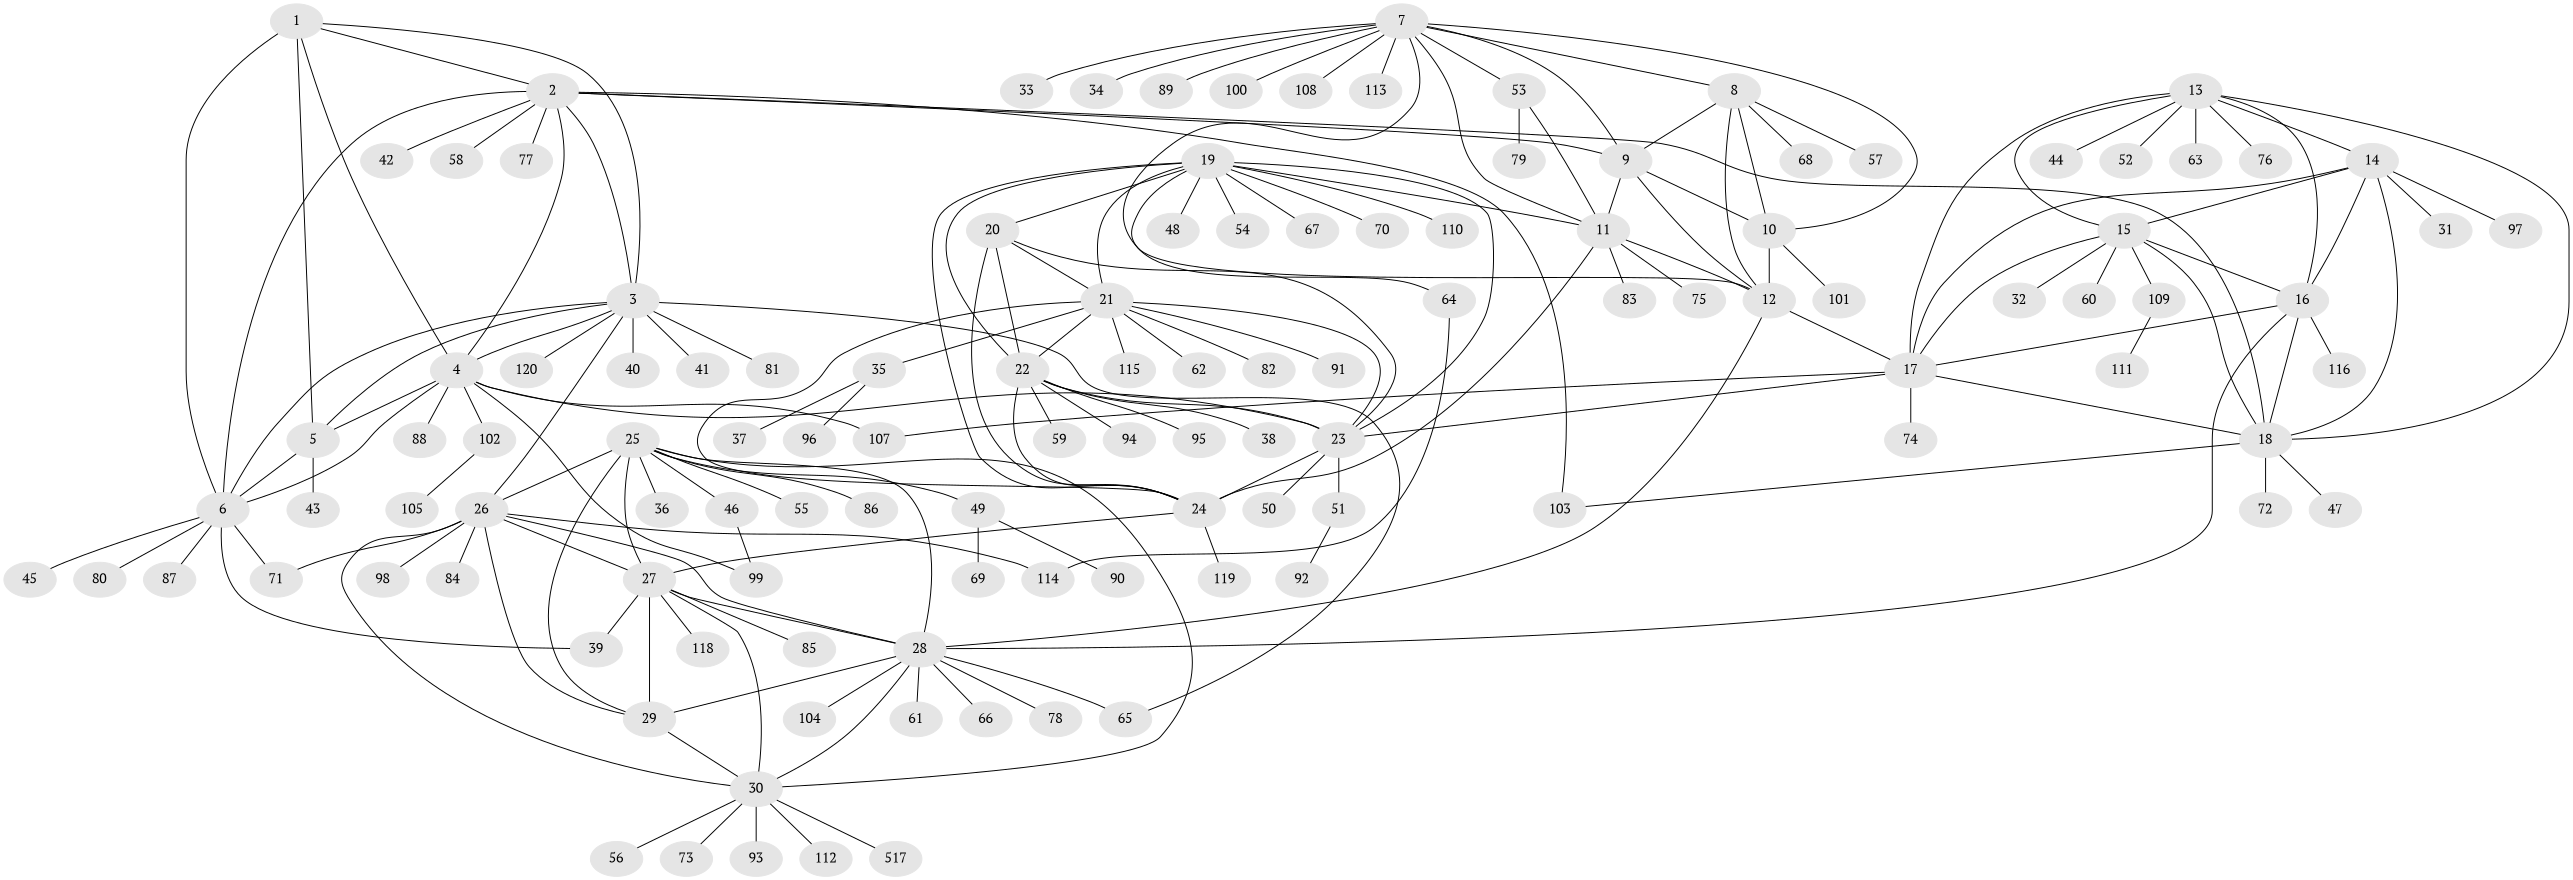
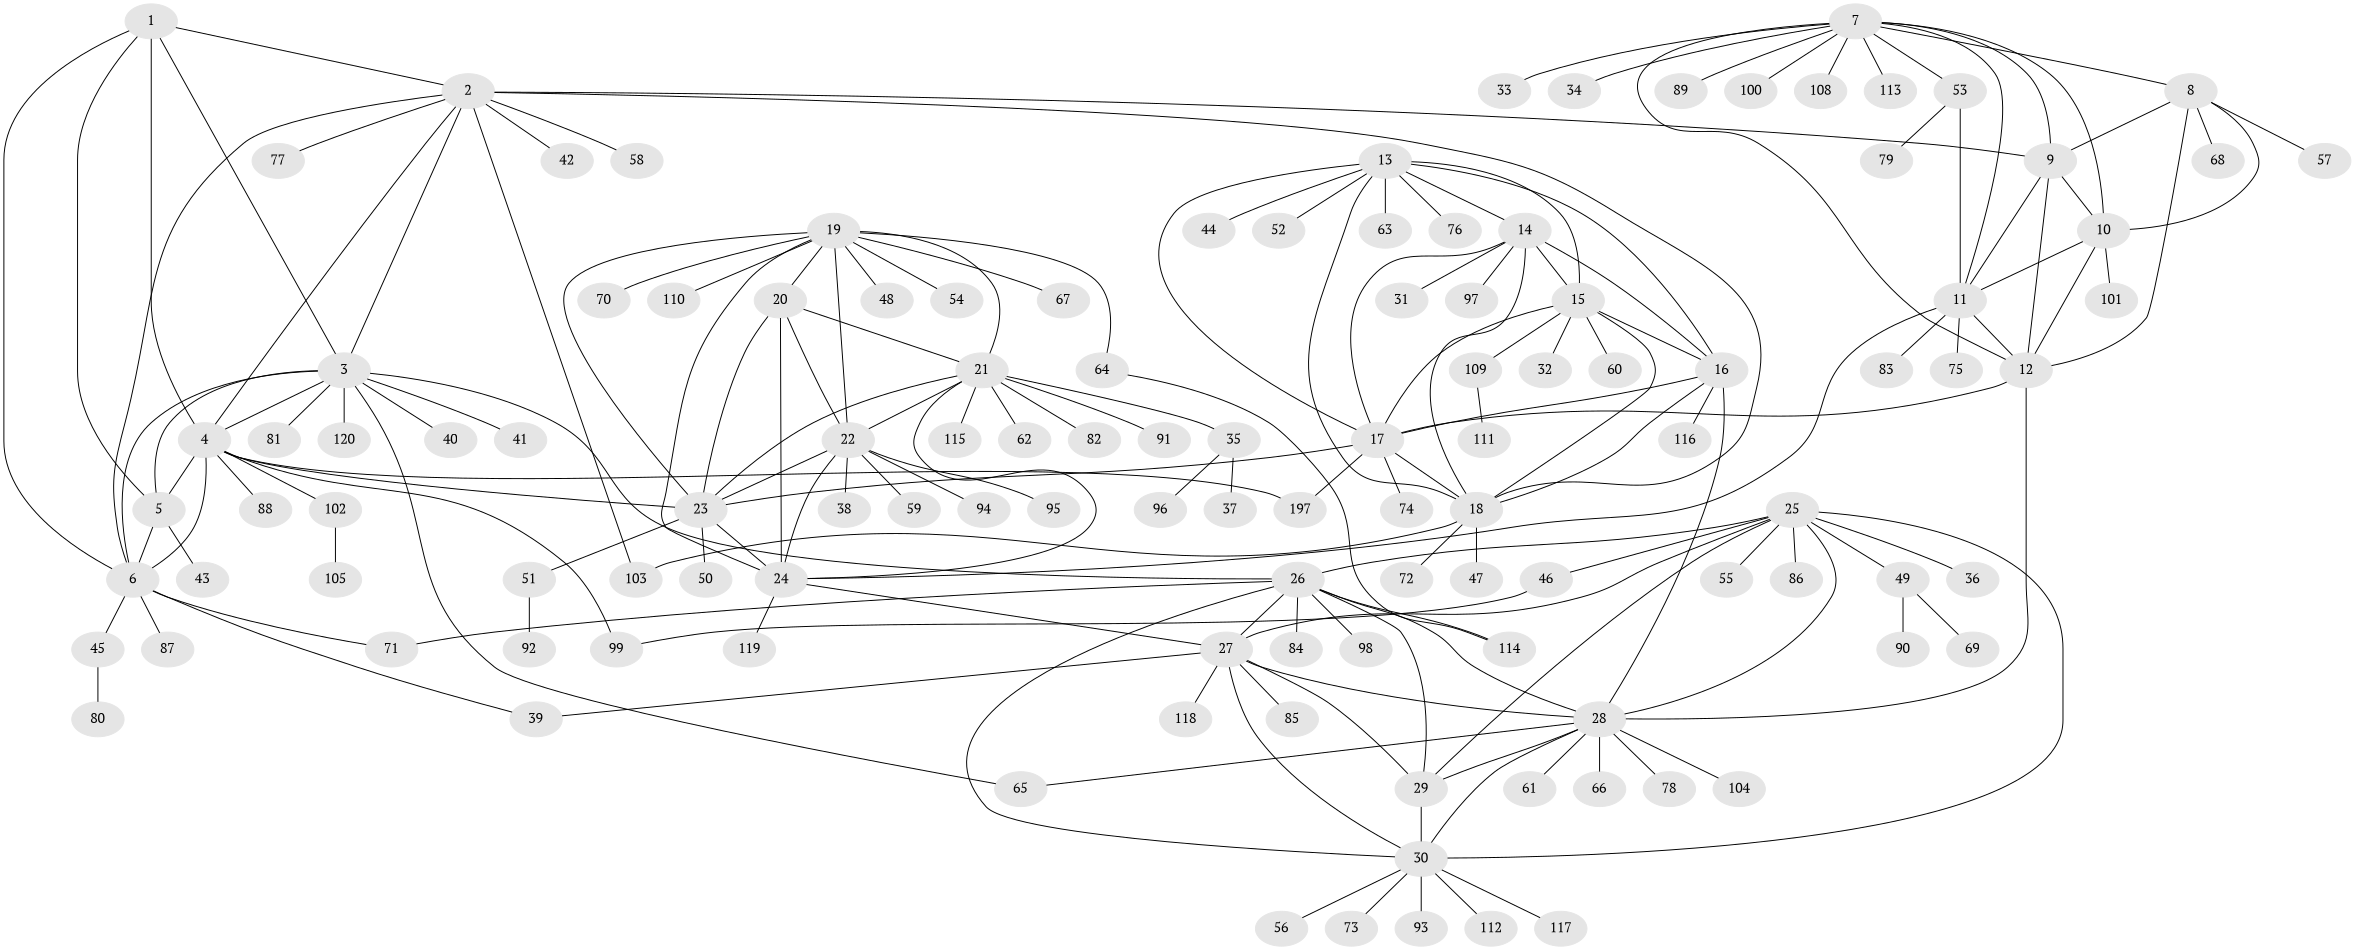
  graph {
    fontname="PT Serif"
    node [color=gray90 fontname="PT Serif" style=filled]
    edge [fontname="PT Serif"]
    1
    2
    3
    4
    5
    6
    9
    18
    42
    58
    77
    103
    26
    40
    41
    65
    81
    120
    23
    88
    99
    102
-   107
+   107 [label=197]
    43
    39
    45
    71
    80
    87
    10
    11
    12
    47
    72
    28
    27
    29
    30
    84
    98
    114
    24
    50
    51
    105
    7
    8
    33
    34
    53
    89
    100
    108
    113
    57
    68
    101
    75
    83
    17
    79
    119
    74
    61
    66
    78
    104
    13
    14
    15
    16
    44
    52
    63
    76
    31
    97
    32
    60
    109
    116
    111
    19
    20
    21
    22
    48
    54
    64
    67
    70
    110
    35
    62
    82
    91
    115
    38
    59
    94
    95
    37
    96
    92
    85
    118
    25
    36
    46
    49
    55
    86
    56
    73
    93
    112
-   117 [label=517]
+   117
    69
    90
    1 -- 2
    1 -- 3
    1 -- 4
    1 -- 5
    1 -- 6
    2 -- 3
    2 -- 4
    2 -- 6
    2 -- 9
    2 -- 18
    2 -- 42
    2 -- 58
    2 -- 77
    2 -- 103
    3 -- 4
    3 -- 5
    3 -- 6
    3 -- 26
    3 -- 40
    3 -- 41
    3 -- 65
    3 -- 81
    3 -- 120
    4 -- 5
    4 -- 6
    4 -- 23
    4 -- 88
    4 -- 99
    4 -- 102
    4 -- 107
    5 -- 6
    5 -- 43
    6 -- 39
    6 -- 45
    6 -- 71
-   6 -- 80
+   45 -- 80
    6 -- 87
    9 -- 10
    9 -- 11
    9 -- 12
    18 -- 103
    18 -- 47
    18 -- 72
    26 -- 71
    26 -- 28
    26 -- 27
    26 -- 29
    26 -- 30
    26 -- 84
    26 -- 98
    26 -- 114
    23 -- 24
    23 -- 50
    23 -- 51
    102 -- 105
-   19 -- 11
+   10 -- 11
    10 -- 12
    10 -- 101
    11 -- 12
    11 -- 24
    11 -- 75
    11 -- 83
    12 -- 28
    12 -- 17
    28 -- 65
    28 -- 29
    28 -- 30
    28 -- 61
    28 -- 66
    28 -- 78
    28 -- 104
    27 -- 39
    27 -- 28
    27 -- 29
    27 -- 30
    27 -- 85
    27 -- 118
    29 -- 30
    30 -- 56
    30 -- 73
    30 -- 93
    30 -- 112
    30 -- 117
    24 -- 27
    24 -- 119
    51 -- 92
    7 -- 9
    7 -- 10
    7 -- 11
    7 -- 12
    7 -- 8
    7 -- 33
    7 -- 34
    7 -- 53
    7 -- 89
    7 -- 100
    7 -- 108
    7 -- 113
    8 -- 9
    8 -- 10
    8 -- 12
    8 -- 57
    8 -- 68
    53 -- 11
    53 -- 79
    17 -- 18
    17 -- 23
    17 -- 107
    17 -- 74
    13 -- 18
    13 -- 17
    13 -- 14
    13 -- 15
    13 -- 16
    13 -- 44
    13 -- 52
    13 -- 63
    13 -- 76
    14 -- 18
    14 -- 17
    14 -- 15
    14 -- 16
    14 -- 31
    14 -- 97
    15 -- 18
    15 -- 17
    15 -- 16
    15 -- 32
    15 -- 60
    15 -- 109
    16 -- 18
    16 -- 28
    16 -- 17
    16 -- 116
    109 -- 111
    19 -- 23
    19 -- 24
    19 -- 20
    19 -- 21
    19 -- 22
    19 -- 48
    19 -- 54
    19 -- 64
    19 -- 67
    19 -- 70
    19 -- 110
    20 -- 23
    20 -- 24
    20 -- 21
    20 -- 22
    21 -- 23
    21 -- 24
    21 -- 22
    21 -- 35
    21 -- 62
    21 -- 82
    21 -- 91
    21 -- 115
    22 -- 23
    22 -- 24
    22 -- 38
    22 -- 59
    22 -- 94
    22 -- 95
    64 -- 114
    35 -- 37
    35 -- 96
    25 -- 26
    25 -- 28
    25 -- 27
    25 -- 29
    25 -- 30
    25 -- 36
    25 -- 46
    25 -- 49
    25 -- 55
    25 -- 86
    46 -- 99
    49 -- 69
    49 -- 90
  }
